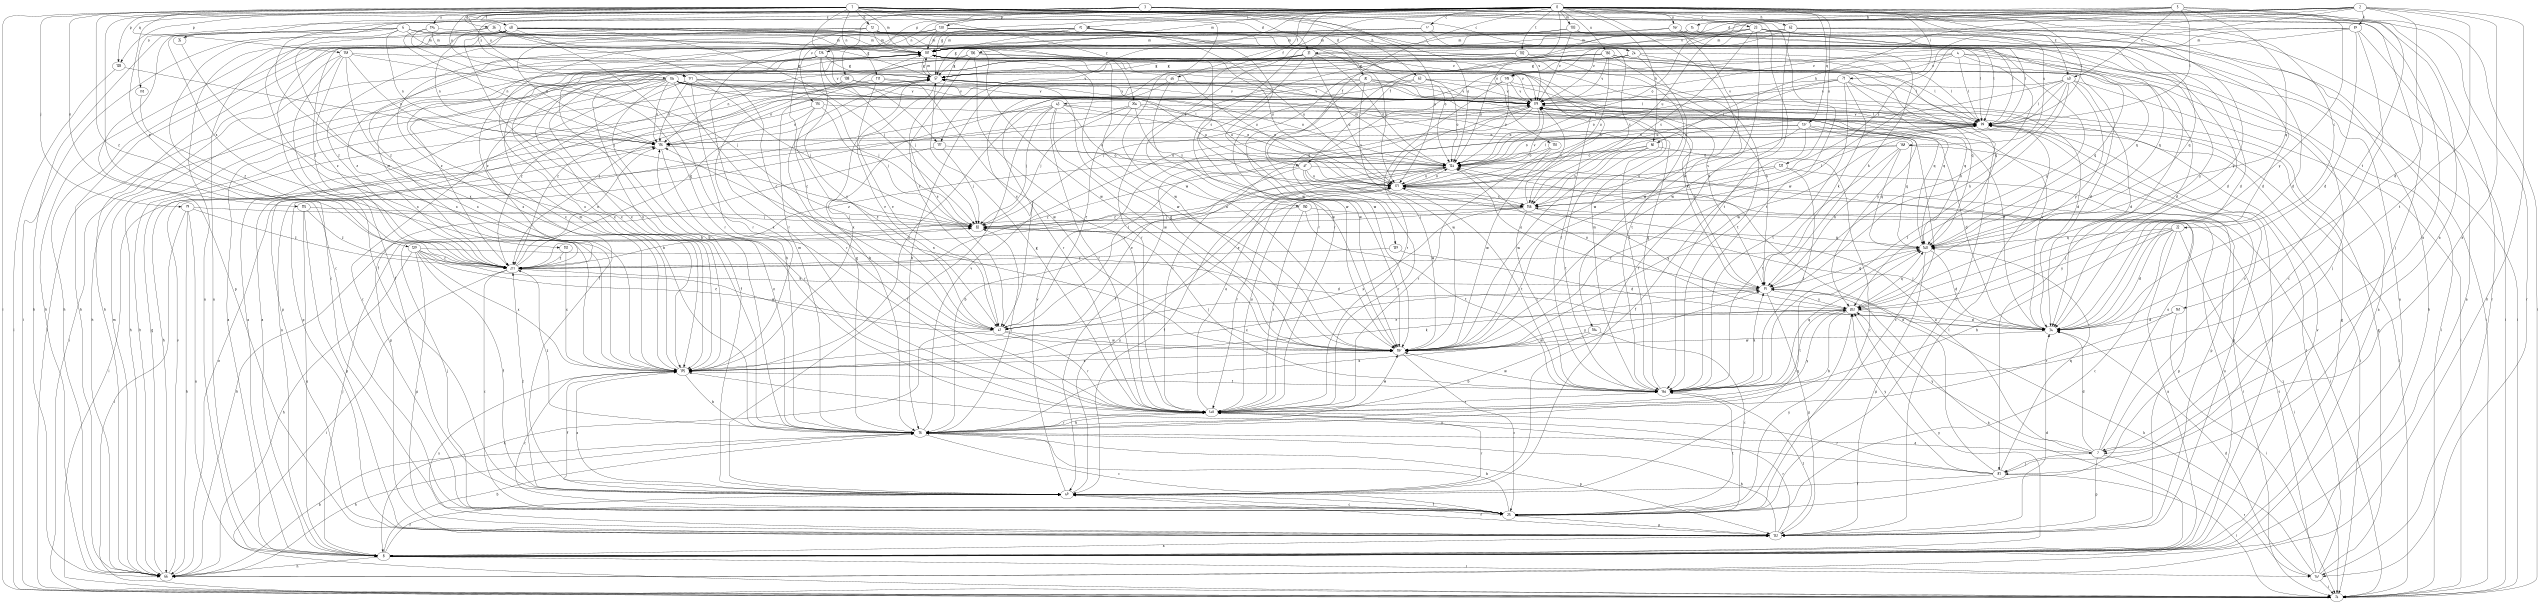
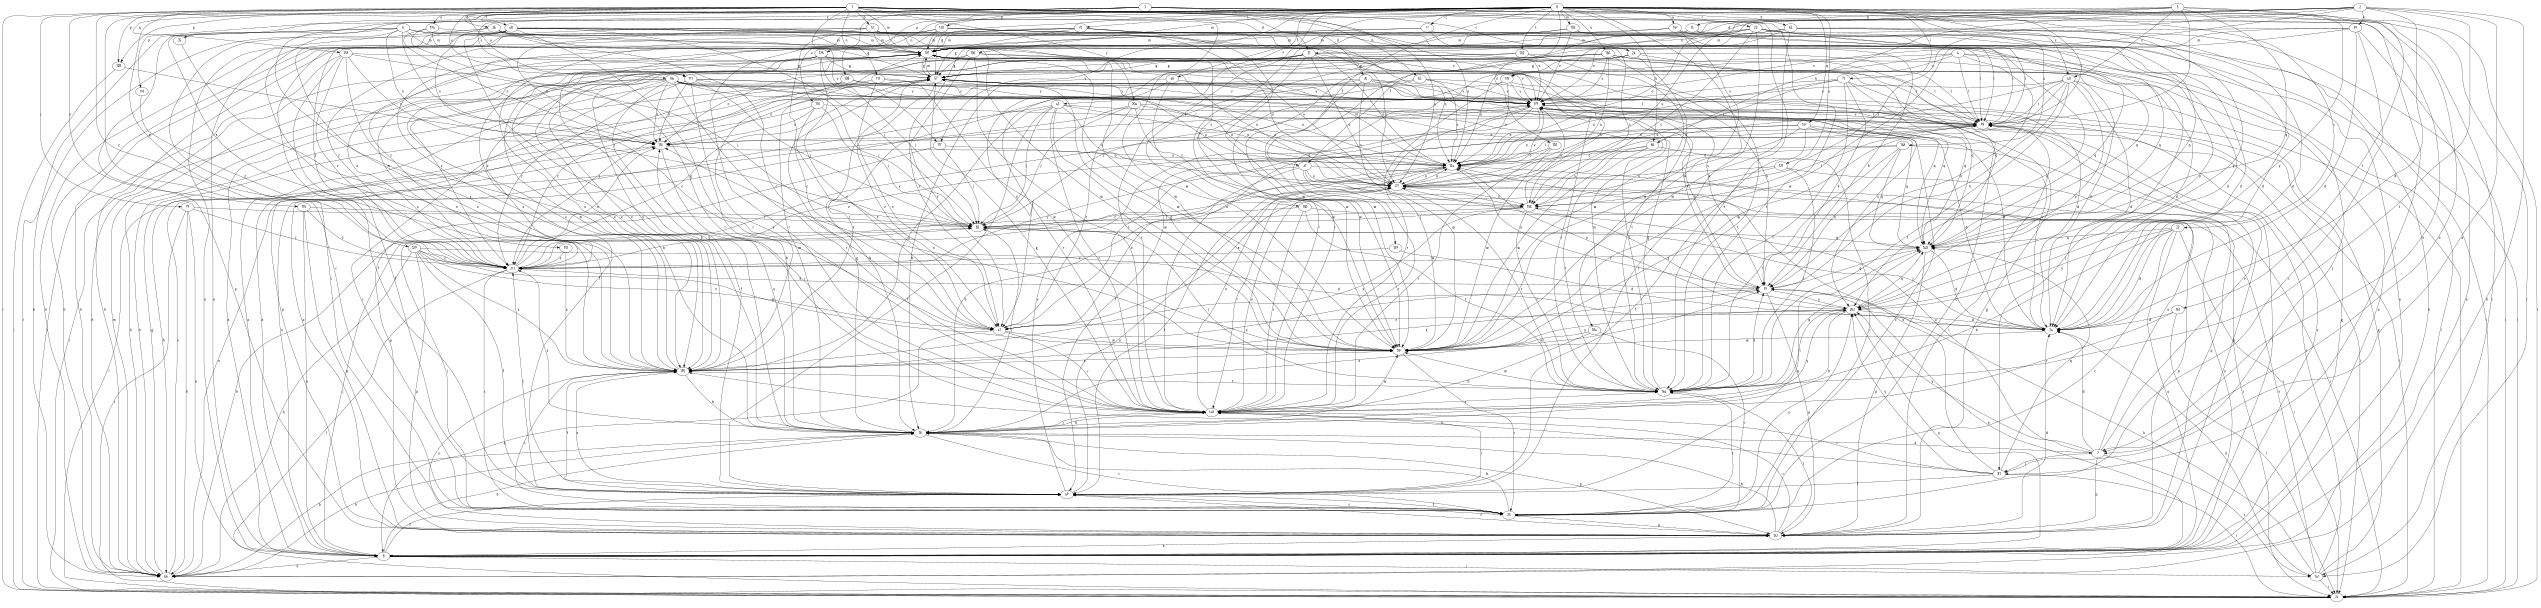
  strict digraph {
    fontname="Fira Sans"
    node [fontname="Fira Sans"]
    edge [fontname="Fira Sans"]
    n1 [label=77]
    0
    22
    23
    35
    40
    43
    46
    47
    57
    n11 [label=62]
    70
    71
    86
    99
    103
    106
    108
    110
    118
    121
    126
    128
    137
    147
    150
    151
    155
    161
    n30 [label=102]
    166
    167
    168
    176
    177
    184
    203
    107
    211
    34
    156
    74
    25
    140
    8
    16
    66
    42
    49
    195
    164
    187
    172
    91
    179
    124
    82
    148
    116
    132
    1
    7
    12
    24
    26
    30
    31
    63
    79
    111
    115
    138
    171
    194
    204
    81
    2
    89
    3
    48
    129
    130
    4
    139
    178
    5
    15
    6
    n1 -> 107 [label=m]
    n1 -> 211 [label=z]
    n1 -> 34 [label=d]
    n1 -> 156 [label=s]
    0 -> n1 [label=c]
    0 -> 22 [label=c]
    0 -> 23 [label=c]
    0 -> 35 [label=e]
    0 -> 40 [label=e]
    0 -> 43 [label=f]
    0 -> 46 [label=f]
    0 -> 47 [label=f]
    0 -> 57 [label=g]
    0 -> n11 [label=h]
    0 -> 70 [label=i]
    0 -> 71 [label=i]
    0 -> 86 [label=k]
    0 -> 99 [label=l]
    0 -> 103 [label=m]
    0 -> 106 [label=m]
    0 -> 108 [label=n]
    0 -> 110 [label=n]
    0 -> 118 [label=o]
    0 -> 121 [label=o]
    0 -> 126 [label=p]
    0 -> 128 [label=p]
    0 -> 137 [label=q]
    0 -> 147 [label=r]
    0 -> 150 [label=s]
    0 -> 151 [label=s]
    0 -> 155 [label=s]
    0 -> 161 [label=t]
    0 -> n30 [label=t]
    0 -> 166 [label=u]
    0 -> 167 [label=u]
    0 -> 168 [label=u]
    0 -> 176 [label=v]
    0 -> 177 [label=v]
    0 -> 184 [label=w]
    0 -> 203 [label=y]
    22 -> 203 [label=y]
    22 -> 34 [label=d]
    22 -> 74 [label=i]
    22 -> 25 [label=c]
    22 -> 140 [label=q]
    22 -> 8 [label=a]
    22 -> 16 [label=b]
    23 -> 99 [label=l]
    23 -> 107 [label=m]
    23 -> 34 [label=d]
    23 -> 156 [label=s]
    23 -> 74 [label=i]
    23 -> 66 [label=h]
    23 -> 42 [label=e]
    23 -> 49 [label=f]
    35 -> 195 [label=x]
    40 -> 99 [label=l]
    40 -> 203 [label=y]
    40 -> 34 [label=d]
    40 -> 74 [label=i]
    40 -> 164 [label=t]
    40 -> 187 [label=w]
    40 -> 172 [label=u]
    40 -> 91 [label=k]
    40 -> 179 [label=v]
    43 -> 99 [label=l]
    43 -> 8 [label=a]
    43 -> 49 [label=f]
    43 -> 195 [label=x]
    43 -> 187 [label=w]
    43 -> 172 [label=u]
    43 -> 124 [label=o]
    43 -> 82 [label=j]
    43 -> 148 [label=r]
    46 -> 16 [label=b]
    46 -> 187 [label=w]
    46 -> 179 [label=v]
    46 -> 148 [label=r]
    47 -> 211 [label=z]
    47 -> 74 [label=i]
    47 -> 42 [label=e]
    47 -> 187 [label=w]
    47 -> 172 [label=u]
    47 -> 148 [label=r]
    57 -> 107 [label=m]
    57 -> 16 [label=b]
    57 -> 66 [label=h]
    57 -> 42 [label=e]
    57 -> 179 [label=v]
    n11 -> 107 [label=m]
    n11 -> 34 [label=d]
    n11 -> 74 [label=i]
    n11 -> 66 [label=h]
    n11 -> 187 [label=w]
    n11 -> 179 [label=v]
    n11 -> 148 [label=r]
    70 -> 57 [label=g]
    70 -> 107 [label=m]
    70 -> 211 [label=z]
    70 -> 140 [label=q]
    70 -> 66 [label=h]
    70 -> 187 [label=w]
    70 -> 124 [label=o]
    71 -> 25 [label=c]
    71 -> 140 [label=q]
    71 -> 164 [label=t]
    71 -> 172 [label=u]
    71 -> 91 [label=k]
    71 -> 179 [label=v]
    71 -> 124 [label=o]
    86 -> 156 [label=s]
    86 -> 25 [label=c]
    86 -> 164 [label=t]
    86 -> 187 [label=w]
    86 -> 124 [label=o]
    99 -> 74 [label=i]
    99 -> 179 [label=v]
    99 -> 124 [label=o]
    99 -> 116 [label=n]
    103 -> 99 [label=l]
    103 -> 107 [label=m]
    103 -> 8 [label=a]
    103 -> 195 [label=x]
    103 -> 179 [label=v]
    106 -> 57 [label=g]
    106 -> 34 [label=d]
    106 -> 42 [label=e]
    106 -> 195 [label=x]
    106 -> 179 [label=v]
    106 -> 148 [label=r]
    108 -> 99 [label=l]
    108 -> 8 [label=a]
    108 -> 195 [label=x]
    108 -> 179 [label=v]
    110 -> 187 [label=w]
    110 -> 124 [label=o]
    110 -> 148 [label=r]
    118 -> 211 [label=z]
    121 -> 42 [label=e]
    121 -> 164 [label=t]
    121 -> 172 [label=u]
    121 -> 132 [label=p]
    126 -> 57 [label=g]
    126 -> 211 [label=z]
    126 -> 140 [label=q]
    126 -> 66 [label=h]
    126 -> 42 [label=s]
    126 -> 195 [label=x]
    126 -> 91 [label=k]
    126 -> 82 [label=j]
    128 -> 74 [label=i]
    128 -> 82 [label=j]
    137 -> 34 [label=d]
    137 -> 156 [label=s]
    137 -> 25 [label=c]
    137 -> 140 [label=q]
    137 -> 49 [label=f]
    137 -> 148 [label=r]
    137 -> 116 [label=n]
    147 -> 57 [label=g]
    147 -> 99 [label=l]
    147 -> 34 [label=d]
    147 -> 156 [label=s]
    147 -> 74 [label=i]
    147 -> 91 [label=k]
    150 -> 164 [label=t]
    150 -> 82 [label=j]
    150 -> 148 [label=r]
    150 -> 132 [label=p]
    151 -> 211 [label=z]
    151 -> 195 [label=x]
    155 -> 34 [label=d]
    155 -> 74 [label=i]
    155 -> 25 [label=c]
    155 -> 140 [label=q]
    155 -> 8 [label=a]
    155 -> 66 [label=h]
    155 -> 49 [label=f]
    155 -> 164 [label=t]
    155 -> 172 [label=u]
    155 -> 179 [label=v]
    155 -> 82 [label=j]
    155 -> 148 [label=r]
    155 -> 116 [label=n]
    161 -> 34 [label=d]
    161 -> 74 [label=i]
    161 -> 148 [label=r]
    n30 -> 57 [label=g]
    n30 -> 140 [label=q]
    n30 -> 187 [label=w]
    n30 -> 116 [label=n]
    166 -> 57 [label=g]
    166 -> 99 [label=l]
    166 -> 211 [label=z]
    166 -> 8 [label=a]
    166 -> 164 [label=t]
    166 -> 172 [label=u]
    166 -> 179 [label=v]
    166 -> 148 [label=r]
    167 -> 203 [label=y]
    167 -> 107 [label=m]
    167 -> 34 [label=d]
    167 -> 195 [label=x]
    167 -> 187 [label=w]
    168 -> 211 [label=z]
    168 -> 140 [label=q]
    168 -> 164 [label=t]
    168 -> 91 [label=k]
    168 -> 124 [label=o]
    168 -> 132 [label=p]
    176 -> 99 [label=l]
    176 -> 66 [label=h]
    176 -> 42 [label=e]
    176 -> 82 [label=j]
    176 -> 116 [label=n]
    177 -> 124 [label=o]
    177 -> 82 [label=j]
    177 -> 132 [label=p]
    184 -> 25 [label=c]
    184 -> 16 [label=b]
    184 -> 187 [label=w]
    203 -> 34 [label=d]
    203 -> 140 [label=q]
    203 -> 16 [label=b]
    203 -> 42 [label=e]
    203 -> 164 [label=t]
    203 -> 124 [label=o]
    107 -> 57 [label=g]
    107 -> 34 [label=d]
    107 -> 49 [label=f]
    107 -> 195 [label=x]
    107 -> 187 [label=w]
    107 -> 172 [label=u]
    107 -> 91 [label=k]
    211 -> 57 [label=g]
    211 -> 107 [label=m]
    211 -> 74 [label=i]
    211 -> 25 [label=c]
    211 -> 91 [label=k]
-   16 -> 179 [label=v]
+   211 -> 179 [label=v]
    211 -> 116 [label=n]
    34 -> 187 [label=w]
    34 -> 179 [label=v]
    34 -> 82 [label=j]
    156 -> 99 [label=l]
    156 -> 203 [label=y]
    156 -> 66 [label=h]
    156 -> 195 [label=x]
    156 -> 164 [label=t]
    156 -> 179 [label=v]
    156 -> 82 [label=j]
    74 -> 99 [label=l]
    25 -> 203 [label=y]
    25 -> 16 [label=b]
    25 -> 49 [label=f]
    25 -> 164 [label=t]
    25 -> 82 [label=j]
    25 -> 132 [label=p]
    140 -> 211 [label=z]
    140 -> 34 [label=d]
    140 -> 132 [label=p]
    8 -> 57 [label=g]
    8 -> 99 [label=l]
    8 -> 147 [label=r]
    8 -> 203 [label=y]
    8 -> 16 [label=b]
    8 -> 66 [label=h]
    8 -> 49 [label=f]
    8 -> 172 [label=u]
    8 -> 179 [label=v]
    8 -> 82 [label=j]
    16 -> 57 [label=g]
    16 -> 107 [label=m]
    16 -> 211 [label=z]
    16 -> 25 [label=c]
    16 -> 66 [label=h]
    16 -> 91 [label=k]
    16 -> 82 [label=j]
    16 -> 148 [label=r]
    16 -> 116 [label=n]
    16 -> 132 [label=p]
    16 -> 7 [label=a]
    66 -> 57 [label=g]
    66 -> 107 [label=m]
    66 -> 16 [label=b]
    66 -> 179 [label=v]
    66 -> 116 [label=n]
    42 -> 99 [label=l]
    42 -> 8 [label=a]
    42 -> 187 [label=w]
    42 -> 148 [label=r]
    49 -> 211 [label=z]
    49 -> 25 [label=c]
    49 -> 140 [label=q]
    49 -> 195 [label=x]
    49 -> 172 [label=u]
    49 -> 179 [label=v]
    49 -> 148 [label=r]
    195 -> 107 [label=m]
    195 -> 25 [label=c]
    195 -> 16 [label=b]
    195 -> 49 [label=f]
    195 -> 164 [label=t]
    195 -> 91 [label=k]
    164 -> 57 [label=g]
    164 -> 107 [label=m]
    164 -> 140 [label=q]
    164 -> 187 [label=w]
    164 -> 91 [label=k]
    164 -> 82 [label=j]
    164 -> 148 [label=r]
    187 -> 57 [label=g]
    187 -> 203 [label=y]
    187 -> 25 [label=c]
    187 -> 195 [label=x]
    187 -> 116 [label=n]
    172 -> 156 [label=s]
    172 -> 74 [label=i]
    172 -> 164 [label=t]
    172 -> 179 [label=v]
    172 -> 124 [label=o]
    172 -> 148 [label=r]
    91 -> 203 [label=y]
    91 -> 140 [label=q]
    91 -> 8 [label=a]
    91 -> 195 [label=x]
    91 -> 124 [label=o]
    91 -> 132 [label=p]
    179 -> 99 [label=l]
    179 -> 34 [label=d]
    179 -> 49 [label=f]
    179 -> 187 [label=w]
    179 -> 91 [label=k]
    179 -> 124 [label=o]
    124 -> 99 [label=l]
    124 -> 107 [label=m]
    124 -> 211 [label=z]
    124 -> 16 [label=b]
    124 -> 49 [label=f]
    124 -> 172 [label=u]
    82 -> 140 [label=q]
    82 -> 172 [label=u]
    148 -> 57 [label=g]
    148 -> 203 [label=y]
    148 -> 16 [label=b]
    148 -> 187 [label=w]
    148 -> 172 [label=u]
    148 -> 124 [label=o]
    116 -> 74 [label=i]
    116 -> 124 [label=o]
    116 -> 148 [label=r]
+   132 -> 57 [label=g]
    132 -> 99 [label=l]
    132 -> 34 [label=d]
    132 -> 8 [label=a]
    132 -> 16 [label=b]
    132 -> 49 [label=f]
    132 -> 195 [label=x]
    132 -> 164 [label=t]
    132 -> 148 [label=r]
    1 -> 128 [label=p]
    1 -> 177 [label=v]
    1 -> 107 [label=m]
    1 -> 211 [label=z]
    1 -> 74 [label=i]
    1 -> 164 [label=t]
    1 -> 187 [label=w]
    1 -> 124 [label=o]
    1 -> 7 [label=a]
    1 -> 12 [label=b]
    1 -> 24 [label=c]
    1 -> 26 [label=d]
    1 -> 30 [label=d]
    1 -> 31 [label=d]
    1 -> 63 [label=h]
    1 -> 79 [label=j]
    1 -> 111 [label=n]
    1 -> 115 [label=n]
    1 -> 138 [label=q]
    1 -> 171 [label=u]
    1 -> 194 [label=x]
    1 -> 204 [label=z]
    7 -> 147 [label=r]
    7 -> 203 [label=y]
    7 -> 34 [label=d]
    7 -> 172 [label=u]
    7 -> 179 [label=v]
    7 -> 124 [label=o]
    7 -> 132 [label=p]
    7 -> 81 [label=j]
    12 -> 107 [label=m]
    12 -> 140 [label=q]
    12 -> 42 [label=e]
    12 -> 49 [label=f]
    12 -> 172 [label=u]
    12 -> 179 [label=v]
    12 -> 116 [label=n]
    24 -> 57 [label=g]
    24 -> 99 [label=l]
    24 -> 140 [label=q]
    24 -> 195 [label=x]
    24 -> 164 [label=t]
    24 -> 187 [label=w]
    26 -> 57 [label=g]
    26 -> 107 [label=m]
    26 -> 8 [label=a]
    26 -> 42 [label=e]
    26 -> 172 [label=u]
    26 -> 116 [label=n]
    30 -> 203 [label=y]
    30 -> 211 [label=z]
    30 -> 156 [label=s]
    30 -> 195 [label=x]
    30 -> 164 [label=t]
    30 -> 187 [label=w]
    30 -> 179 [label=v]
    31 -> 57 [label=g]
    31 -> 99 [label=l]
    31 -> 211 [label=z]
    31 -> 156 [label=s]
    31 -> 42 [label=e]
    31 -> 195 [label=x]
    31 -> 187 [label=w]
    31 -> 172 [label=u]
    31 -> 124 [label=o]
    63 -> 91 [label=k]
    63 -> 179 [label=v]
    63 -> 124 [label=o]
    63 -> 116 [label=n]
    63 -> 132 [label=p]
    79 -> 211 [label=z]
    79 -> 74 [label=i]
    79 -> 8 [label=a]
    79 -> 66 [label=h]
    79 -> 82 [label=j]
    111 -> 211 [label=z]
    111 -> 42 [label=e]
    111 -> 187 [label=w]
    111 -> 179 [label=v]
    115 -> 211 [label=z]
    115 -> 8 [label=a]
    115 -> 82 [label=j]
    115 -> 132 [label=p]
    138 -> 57 [label=g]
    138 -> 211 [label=z]
    138 -> 74 [label=i]
    138 -> 16 [label=b]
    138 -> 49 [label=f]
    138 -> 82 [label=j]
    138 -> 116 [label=n]
    171 -> 211 [label=z]
    171 -> 8 [label=a]
    171 -> 16 [label=b]
    171 -> 172 [label=u]
    171 -> 179 [label=v]
    171 -> 124 [label=o]
    171 -> 82 [label=j]
    171 -> 116 [label=n]
    194 -> 107 [label=m]
    194 -> 187 [label=w]
    194 -> 148 [label=r]
    194 -> 116 [label=n]
    204 -> 99 [label=l]
    204 -> 156 [label=s]
    204 -> 42 [label=e]
    204 -> 124 [label=o]
    204 -> 82 [label=j]
    204 -> 132 [label=p]
    81 -> 203 [label=y]
    81 -> 74 [label=i]
    81 -> 140 [label=q]
    81 -> 49 [label=f]
    81 -> 195 [label=x]
    81 -> 124 [label=o]
    81 -> 148 [label=r]
    2 -> 47 [label=f]
    2 -> 86 [label=k]
    2 -> 34 [label=d]
    2 -> 156 [label=s]
    2 -> 66 [label=h]
    2 -> 164 [label=t]
    2 -> 187 [label=w]
    2 -> 124 [label=o]
    2 -> 7 [label=a]
    2 -> 31 [label=d]
    2 -> 89 [label=k]
    89 -> 107 [label=m]
    89 -> 211 [label=z]
    89 -> 34 [label=d]
    89 -> 25 [label=c]
    89 -> 8 [label=a]
    89 -> 179 [label=v]
    3 -> 147 [label=r]
    3 -> 25 [label=c]
    3 -> 164 [label=t]
    3 -> 172 [label=u]
    3 -> 7 [label=a]
    3 -> 171 [label=u]
    3 -> 81 [label=j]
    3 -> 48 [label=f]
    3 -> 129 [label=p]
    3 -> 130 [label=p]
    48 -> 99 [label=l]
    48 -> 107 [label=m]
    48 -> 156 [label=s]
    48 -> 74 [label=i]
    48 -> 8 [label=a]
    48 -> 16 [label=b]
    48 -> 66 [label=h]
    48 -> 195 [label=x]
    48 -> 187 [label=w]
    48 -> 172 [label=u]
    48 -> 82 [label=j]
    48 -> 148 [label=r]
    129 -> 211 [label=z]
    129 -> 34 [label=d]
    129 -> 66 [label=h]
    129 -> 42 [label=e]
    129 -> 49 [label=f]
    129 -> 195 [label=x]
    129 -> 187 [label=w]
    129 -> 132 [label=p]
    130 -> 99 [label=l]
    130 -> 203 [label=y]
    130 -> 107 [label=m]
    130 -> 16 [label=b]
    130 -> 66 [label=h]
    130 -> 91 [label=k]
    130 -> 148 [label=r]
    4 -> 99 [label=l]
    4 -> 74 [label=i]
    4 -> 91 [label=k]
    4 -> 124 [label=o]
    4 -> 81 [label=j]
    4 -> 139 [label=q]
    4 -> 178 [label=v]
    139 -> 211 [label=z]
    139 -> 34 [label=d]
    178 -> 140 [label=q]
    178 -> 179 [label=v]
    178 -> 124 [label=o]
    178 -> 82 [label=j]
    178 -> 148 [label=r]
    5 -> 40 [label=e]
    5 -> 99 [label=l]
    5 -> 203 [label=y]
    5 -> 74 [label=i]
    5 -> 140 [label=q]
    5 -> 195 [label=x]
    5 -> 172 [label=u]
    5 -> 178 [label=v]
    5 -> 15 [label=b]
    15 -> 107 [label=m]
    15 -> 74 [label=i]
    15 -> 140 [label=q]
    15 -> 148 [label=r]
    6 -> 107 [label=m]
    6 -> 25 [label=c]
    6 -> 66 [label=h]
+   6 -> 42 [label=e]
    6 -> 195 [label=x]
    6 -> 179 [label=v]
    6 -> 116 [label=n]
    6 -> 132 [label=p]
    6 -> 81 [label=j]
  }
